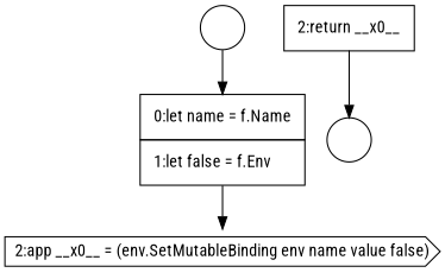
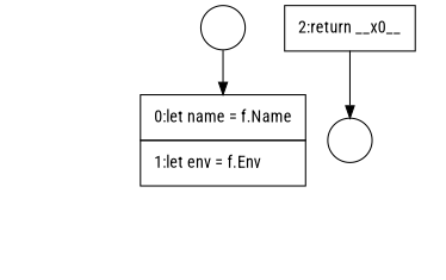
  digraph {
    fontname="Roboto Condensed"
    node [color=black fillcolor=white fontname="Roboto Condensed" shape=none style=filled]
    edge [color=black fontname="Roboto Condensed"]
-   n1 [label=<<font color="black">2:app __x0__ = (env.SetMutableBinding env name value false)</font>> shape=cds]
    n2 [label=<<font color="black">     <table border="0" cellborder="1" cellspacing="0" cellpadding="10">       <tr><td align="left">2:return __x0__</td></tr>     </table>   </font>> margin=0]
    n3 [label=" " shape=circle]
    n4 [label=" " shape=circle]
-   n5 [label=<<font color="black">     <table border="0" cellborder="1" cellspacing="0" cellpadding="10">       <tr><td align="left">0:let name = f.Name</td></tr>       <tr><td align="left">1:let false = f.Env</td></tr>     </table>   </font>> margin=0]
+   n5 [label=<<font color="black">     <table border="0" cellborder="1" cellspacing="0" cellpadding="10">       <tr><td align="left">0:let name = f.Name</td></tr>       <tr><td align="left">1:let env = f.Env</td></tr>     </table>   </font>> margin=0]
    n2 -> n3
    n4 -> n5
-   n5 -> n1
  }
